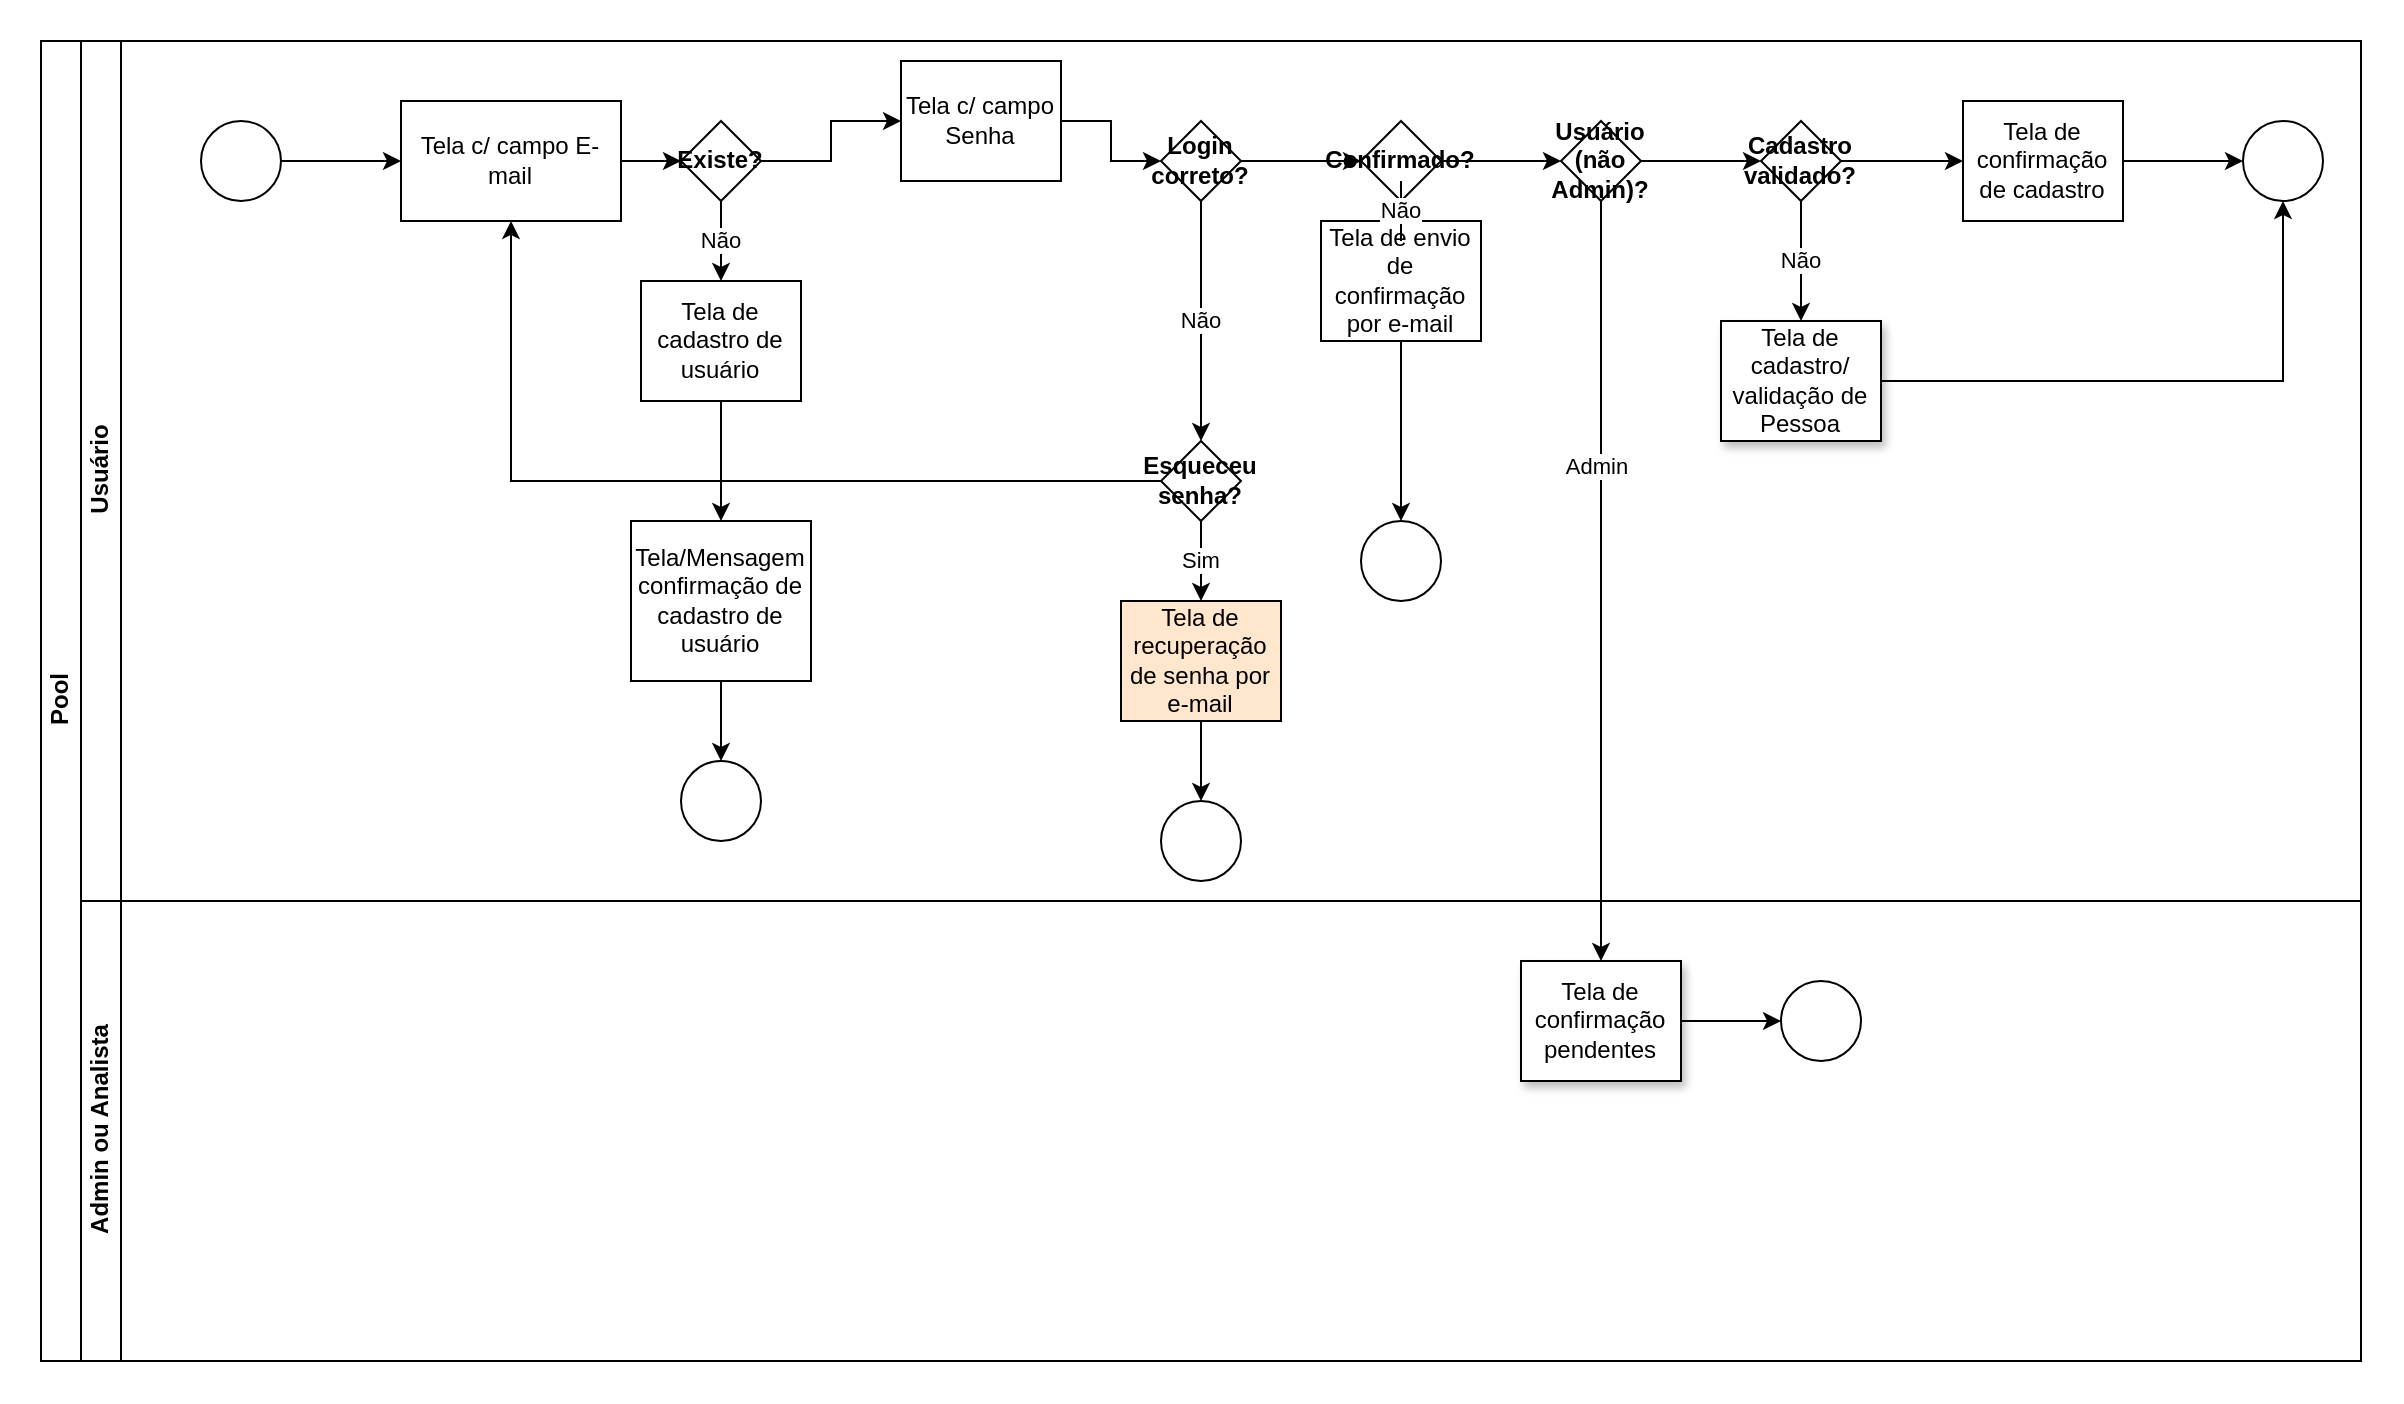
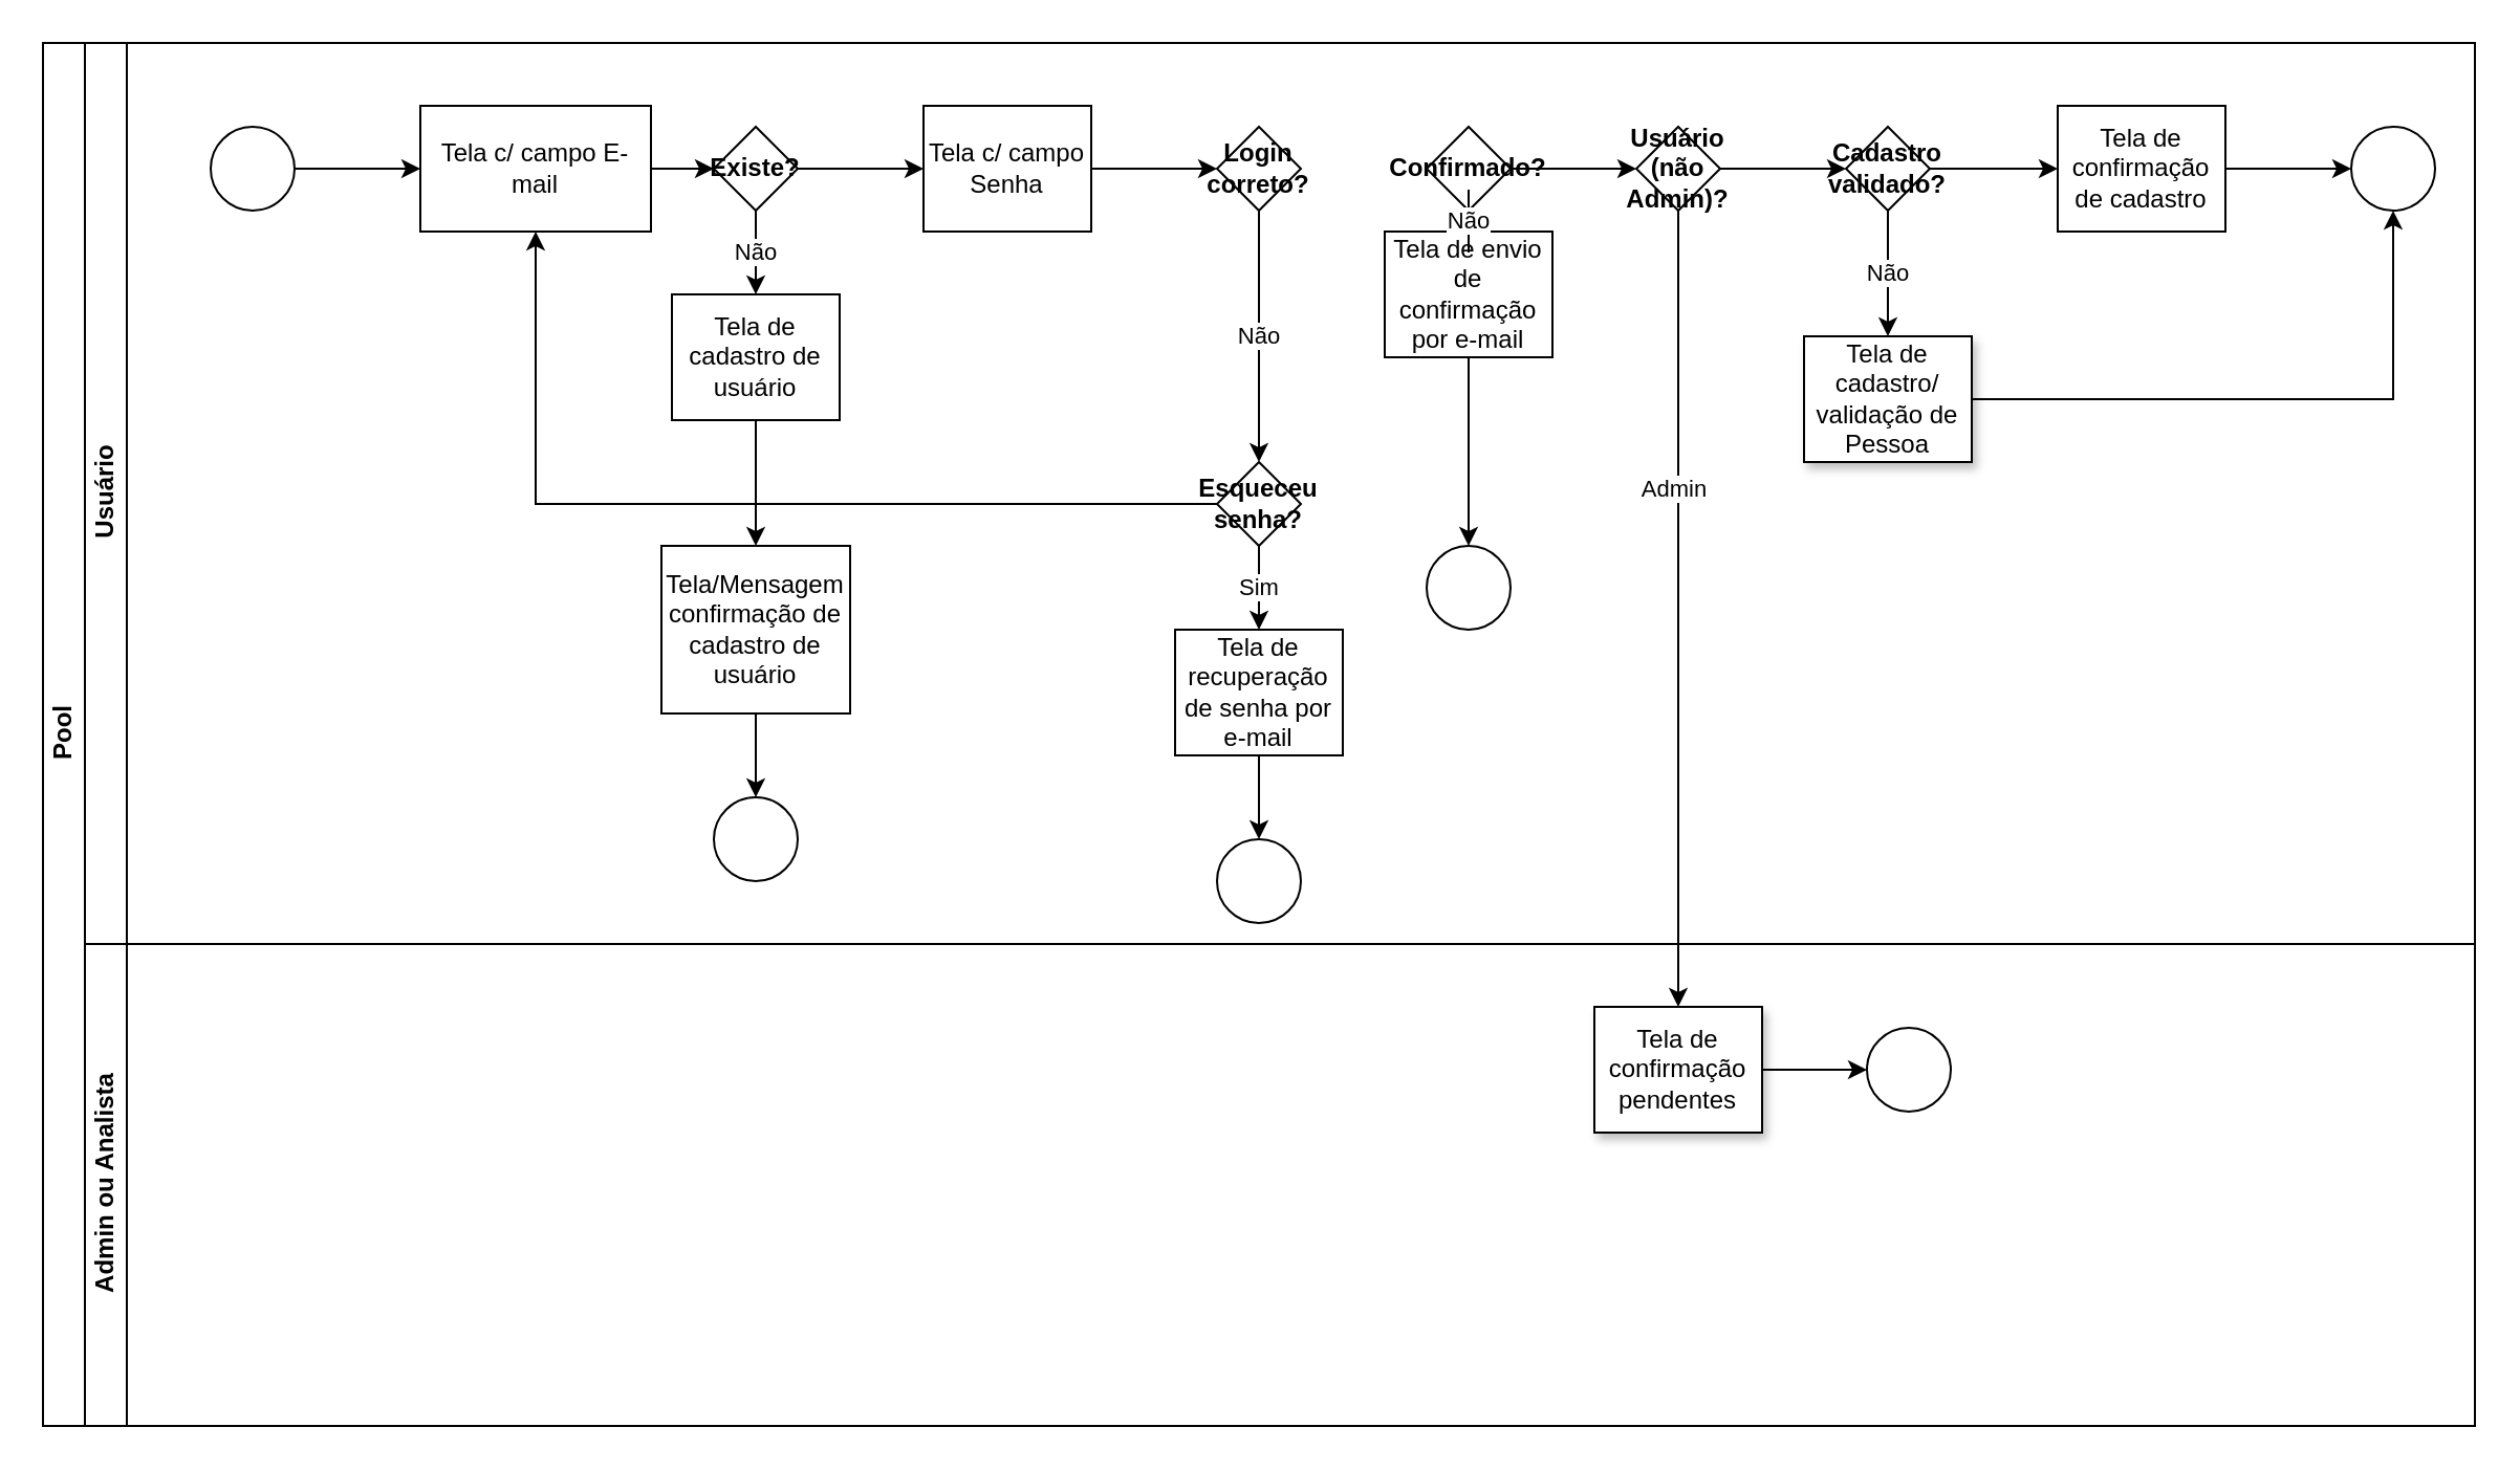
  <mxCell id="0" />
  <mxCell id="1" parent="0" />
  <mxCell id="2" value="Pool" style="swimlane;html=1;childLayout=stackLayout;resizeParent=1;resizeParentMax=0;horizontal=0;startSize=20;horizontalStack=0;" parent="1" vertex="1"><mxGeometry x="20" y="20" width="1160" height="660" as="geometry" /></mxCell>
  <mxCell id="3" value="Usuário" style="swimlane;html=1;startSize=20;horizontal=0;shadow=0;" parent="2" vertex="1"><mxGeometry x="20" width="1140" height="430" as="geometry" /></mxCell>
  <mxCell id="4" value="&lt;b&gt;Existe?&lt;/b&gt;" style="rhombus;whiteSpace=wrap;html=1;fontFamily=Helvetica;fontSize=12;fontColor=#000000;align=center;direction=west;" parent="3" vertex="1"><mxGeometry x="300" y="40" width="40" height="40" as="geometry" /></mxCell>
  <mxCell id="5" value="" style="edgeStyle=orthogonalEdgeStyle;rounded=0;orthogonalLoop=1;jettySize=auto;html=1;" parent="3" source="6" target="7" edge="1"><mxGeometry relative="1" as="geometry" /></mxCell>
  <mxCell id="6" value="" style="ellipse;whiteSpace=wrap;html=1;" parent="3" vertex="1"><mxGeometry x="60" y="40" width="40" height="40" as="geometry" /></mxCell>
  <mxCell id="7" value="Tela c/ campo E-mail" style="rounded=0;whiteSpace=wrap;html=1;fontFamily=Helvetica;fontSize=12;fontColor=#000000;align=center;" parent="3" vertex="1"><mxGeometry x="160" y="30" width="110" height="60" as="geometry" /></mxCell>
  <mxCell id="8" value="Não" style="edgeStyle=orthogonalEdgeStyle;rounded=0;orthogonalLoop=1;jettySize=auto;html=1;entryX=0.5;entryY=0;entryDx=0;entryDy=0;" parent="3" source="4" target="20" edge="1"><mxGeometry relative="1" as="geometry" /></mxCell>
  <mxCell id="9" value="" style="edgeStyle=orthogonalEdgeStyle;rounded=0;orthogonalLoop=1;jettySize=auto;html=1;endArrow=classic;endFill=1;exitX=1;exitY=0.5;exitDx=0;exitDy=0;" parent="3" source="7" target="4" edge="1"><mxGeometry relative="1" as="geometry"><mxPoint x="220" y="180" as="sourcePoint" /></mxGeometry></mxCell>
- <mxCell id="10" value="Tela c/ campo Senha" style="rounded=0;whiteSpace=wrap;html=1;fontFamily=Helvetica;fontSize=12;fontColor=#000000;align=center;" parent="3" vertex="1"><mxGeometry x="410" y="10" width="80" height="60" as="geometry" /></mxCell>
+ <mxCell id="10" value="Tela c/ campo Senha" style="rounded=0;whiteSpace=wrap;html=1;fontFamily=Helvetica;fontSize=12;fontColor=#000000;align=center;" parent="3" vertex="1"><mxGeometry x="400" y="30" width="80" height="60" as="geometry" /></mxCell>
  <mxCell id="11" style="edgeStyle=orthogonalEdgeStyle;rounded=0;orthogonalLoop=1;jettySize=auto;html=1;endArrow=classic;endFill=1;" parent="3" source="4" target="10" edge="1"><mxGeometry relative="1" as="geometry" /></mxCell>
- <mxCell id="12" style="edgeStyle=orthogonalEdgeStyle;rounded=0;orthogonalLoop=1;jettySize=auto;html=1;entryX=1;entryY=0.5;entryDx=0;entryDy=0;" parent="3" source="14" target="32" edge="1"><mxGeometry relative="1" as="geometry"><mxPoint x="620" y="60" as="targetPoint" /></mxGeometry></mxCell>
  <mxCell id="13" value="Não" style="edgeStyle=orthogonalEdgeStyle;rounded=0;orthogonalLoop=1;jettySize=auto;html=1;entryX=0.5;entryY=0;entryDx=0;entryDy=0;" parent="3" source="14" target="30" edge="1"><mxGeometry relative="1" as="geometry" /></mxCell>
  <mxCell id="14" value="Login correto?" style="rhombus;whiteSpace=wrap;html=1;fontFamily=Helvetica;fontSize=12;fontColor=#000000;align=center;fontStyle=1" parent="3" vertex="1"><mxGeometry x="540" y="40" width="40" height="40" as="geometry" /></mxCell>
  <mxCell id="15" value="" style="edgeStyle=orthogonalEdgeStyle;rounded=0;orthogonalLoop=1;jettySize=auto;html=1;endArrow=classic;endFill=1;exitX=1;exitY=0.5;exitDx=0;exitDy=0;entryX=0;entryY=0.5;entryDx=0;entryDy=0;" parent="3" source="10" target="14" edge="1"><mxGeometry relative="1" as="geometry"><mxPoint x="510" y="60" as="sourcePoint" /><mxPoint x="520" y="60" as="targetPoint" /></mxGeometry></mxCell>
  <mxCell id="16" style="edgeStyle=orthogonalEdgeStyle;rounded=0;orthogonalLoop=1;jettySize=auto;html=1;entryX=0;entryY=0.5;entryDx=0;entryDy=0;" parent="3" source="17" target="23" edge="1"><mxGeometry relative="1" as="geometry" /></mxCell>
  <mxCell id="17" value="&lt;b&gt;Usuário (não Admin)?&lt;/b&gt;" style="rhombus;whiteSpace=wrap;html=1;fontFamily=Helvetica;fontSize=12;fontColor=#000000;align=center;direction=west;" parent="3" vertex="1"><mxGeometry x="740" y="40" width="40" height="40" as="geometry" /></mxCell>
  <mxCell id="18" value="Tela de confirmação de cadastro" style="rounded=0;whiteSpace=wrap;html=1;fontFamily=Helvetica;fontSize=12;fontColor=#000000;align=center;" parent="3" vertex="1"><mxGeometry x="941" y="30" width="80" height="60" as="geometry" /></mxCell>
  <mxCell id="19" style="edgeStyle=orthogonalEdgeStyle;rounded=0;orthogonalLoop=1;jettySize=auto;html=1;entryX=0.5;entryY=0;entryDx=0;entryDy=0;" parent="3" source="20" target="37" edge="1"><mxGeometry relative="1" as="geometry" /></mxCell>
  <mxCell id="20" value="Tela de cadastro de usuário" style="rounded=0;whiteSpace=wrap;html=1;fontFamily=Helvetica;fontSize=12;fontColor=#000000;align=center;" parent="3" vertex="1"><mxGeometry x="280" y="120" width="80" height="60" as="geometry" /></mxCell>
  <mxCell id="21" style="edgeStyle=orthogonalEdgeStyle;rounded=0;orthogonalLoop=1;jettySize=auto;html=1;entryX=0;entryY=0.5;entryDx=0;entryDy=0;" parent="3" source="23" target="18" edge="1"><mxGeometry relative="1" as="geometry" /></mxCell>
  <mxCell id="22" value="Não" style="edgeStyle=orthogonalEdgeStyle;rounded=0;orthogonalLoop=1;jettySize=auto;html=1;entryX=0.5;entryY=0;entryDx=0;entryDy=0;" parent="3" source="23" target="27" edge="1"><mxGeometry relative="1" as="geometry" /></mxCell>
  <mxCell id="23" value="Cadastro validado?" style="rhombus;whiteSpace=wrap;html=1;fontFamily=Helvetica;fontSize=12;fontColor=#000000;align=center;fontStyle=1" parent="3" vertex="1"><mxGeometry x="840" y="40" width="40" height="40" as="geometry" /></mxCell>
  <mxCell id="24" style="edgeStyle=orthogonalEdgeStyle;rounded=0;orthogonalLoop=1;jettySize=auto;html=1;entryX=0.5;entryY=0;entryDx=0;entryDy=0;" edge="1" parent="3" source="25" target="41"><mxGeometry relative="1" as="geometry" /></mxCell>
- <mxCell id="25" value="Tela de recuperação de senha por e-mail" style="rounded=0;whiteSpace=wrap;html=1;fontFamily=Helvetica;fontSize=12;fontColor=#000000;align=center;fillColor=#ffe6cc;" parent="3" vertex="1"><mxGeometry x="520" y="280" width="80" height="60" as="geometry" /></mxCell>
+ <mxCell id="25" value="Tela de recuperação de senha por e-mail" style="rounded=0;whiteSpace=wrap;html=1;fontFamily=Helvetica;fontSize=12;fontColor=#000000;align=center;" parent="3" vertex="1"><mxGeometry x="520" y="280" width="80" height="60" as="geometry" /></mxCell>
  <mxCell id="26" style="edgeStyle=orthogonalEdgeStyle;rounded=0;orthogonalLoop=1;jettySize=auto;html=1;entryX=0.5;entryY=1;entryDx=0;entryDy=0;" parent="3" source="27" target="38" edge="1"><mxGeometry relative="1" as="geometry"><mxPoint x="960" y="150" as="targetPoint" /></mxGeometry></mxCell>
  <mxCell id="27" value="Tela de cadastro/&lt;br&gt;validação de Pessoa" style="rounded=0;whiteSpace=wrap;html=1;fontFamily=Helvetica;fontSize=12;fontColor=#000000;align=center;shadow=1;" parent="3" vertex="1"><mxGeometry x="820" y="140" width="80" height="60" as="geometry" /></mxCell>
  <mxCell id="28" value="Sim" style="edgeStyle=orthogonalEdgeStyle;rounded=0;orthogonalLoop=1;jettySize=auto;html=1;entryX=0.5;entryY=0;entryDx=0;entryDy=0;" parent="3" source="30" target="25" edge="1"><mxGeometry relative="1" as="geometry" /></mxCell>
  <mxCell id="29" style="edgeStyle=orthogonalEdgeStyle;rounded=0;orthogonalLoop=1;jettySize=auto;html=1;entryX=0.5;entryY=1;entryDx=0;entryDy=0;" parent="3" source="30" target="7" edge="1"><mxGeometry relative="1" as="geometry" /></mxCell>
  <mxCell id="30" value="Esqueceu senha?" style="rhombus;whiteSpace=wrap;html=1;fontFamily=Helvetica;fontSize=12;fontColor=#000000;align=center;fontStyle=1" parent="3" vertex="1"><mxGeometry x="540" y="200" width="40" height="40" as="geometry" /></mxCell>
  <mxCell id="31" style="edgeStyle=orthogonalEdgeStyle;rounded=0;orthogonalLoop=1;jettySize=auto;html=1;entryX=1;entryY=0.5;entryDx=0;entryDy=0;" parent="3" source="32" target="17" edge="1"><mxGeometry relative="1" as="geometry" /></mxCell>
  <mxCell id="32" value="&lt;b&gt;Confirmado?&lt;/b&gt;" style="rhombus;whiteSpace=wrap;html=1;fontFamily=Helvetica;fontSize=12;fontColor=#000000;align=center;direction=west;" parent="3" vertex="1"><mxGeometry x="640" y="40" width="40" height="40" as="geometry" /></mxCell>
  <mxCell id="33" style="edgeStyle=orthogonalEdgeStyle;rounded=0;orthogonalLoop=1;jettySize=auto;html=1;entryX=0.5;entryY=0;entryDx=0;entryDy=0;" edge="1" parent="3" source="34" target="42"><mxGeometry relative="1" as="geometry" /></mxCell>
  <mxCell id="34" value="Tela de envio de confirmação por e-mail" style="rounded=0;whiteSpace=wrap;html=1;fontFamily=Helvetica;fontSize=12;fontColor=#000000;align=center;" parent="3" vertex="1"><mxGeometry x="620" y="90" width="80" height="60" as="geometry" /></mxCell>
  <mxCell id="35" value="Não" style="edgeStyle=orthogonalEdgeStyle;rounded=0;orthogonalLoop=1;jettySize=auto;html=1;entryX=0.5;entryY=0;entryDx=0;entryDy=0;" parent="3" source="32" target="34" edge="1"><mxGeometry relative="1" as="geometry" /></mxCell>
  <mxCell id="36" style="edgeStyle=orthogonalEdgeStyle;rounded=0;orthogonalLoop=1;jettySize=auto;html=1;entryX=0.5;entryY=0;entryDx=0;entryDy=0;" edge="1" parent="3" source="37" target="40"><mxGeometry relative="1" as="geometry" /></mxCell>
  <mxCell id="37" value="Tela/Mensagem confirmação de cadastro de usuário" style="rounded=0;whiteSpace=wrap;html=1;fontFamily=Helvetica;fontSize=12;fontColor=#000000;align=center;" parent="3" vertex="1"><mxGeometry x="275" y="240" width="90" height="80" as="geometry" /></mxCell>
  <mxCell id="38" value="" style="ellipse;whiteSpace=wrap;html=1;" parent="3" vertex="1"><mxGeometry x="1081" y="40" width="40" height="40" as="geometry" /></mxCell>
  <mxCell id="39" style="edgeStyle=orthogonalEdgeStyle;rounded=0;orthogonalLoop=1;jettySize=auto;html=1;entryX=0;entryY=0.5;entryDx=0;entryDy=0;" parent="3" source="18" target="38" edge="1"><mxGeometry relative="1" as="geometry" /></mxCell>
  <mxCell id="40" value="" style="ellipse;whiteSpace=wrap;html=1;" vertex="1" parent="3"><mxGeometry x="300" y="360" width="40" height="40" as="geometry" /></mxCell>
  <mxCell id="41" value="" style="ellipse;whiteSpace=wrap;html=1;" vertex="1" parent="3"><mxGeometry x="540" y="380" width="40" height="40" as="geometry" /></mxCell>
  <mxCell id="42" value="" style="ellipse;whiteSpace=wrap;html=1;" vertex="1" parent="3"><mxGeometry x="640" y="240" width="40" height="40" as="geometry" /></mxCell>
  <mxCell id="43" value="Admin ou Analista" style="swimlane;html=1;startSize=20;horizontal=0;" parent="2" vertex="1"><mxGeometry x="20" y="430" width="1140" height="230" as="geometry" /></mxCell>
  <mxCell id="44" style="edgeStyle=orthogonalEdgeStyle;rounded=0;orthogonalLoop=1;jettySize=auto;html=1;entryX=0;entryY=0.5;entryDx=0;entryDy=0;" parent="43" source="45" target="46" edge="1"><mxGeometry relative="1" as="geometry"><mxPoint x="860" y="60" as="targetPoint" /></mxGeometry></mxCell>
  <mxCell id="45" value="Tela de confirmação pendentes" style="rounded=0;whiteSpace=wrap;html=1;fontFamily=Helvetica;fontSize=12;fontColor=#000000;align=center;shadow=1;" parent="43" vertex="1"><mxGeometry x="720" y="30" width="80" height="60" as="geometry" /></mxCell>
  <mxCell id="46" value="" style="ellipse;whiteSpace=wrap;html=1;" parent="43" vertex="1"><mxGeometry x="850" y="40" width="40" height="40" as="geometry" /></mxCell>
  <mxCell id="47" style="edgeStyle=orthogonalEdgeStyle;rounded=0;orthogonalLoop=1;jettySize=auto;html=1;" parent="2" source="17" target="45" edge="1"><mxGeometry relative="1" as="geometry" /></mxCell>
  <mxCell id="48" value="Admin" style="edgeLabel;html=1;align=center;verticalAlign=middle;resizable=0;points=[];" parent="47" vertex="1" connectable="0"><mxGeometry x="-0.305" y="-3" relative="1" as="geometry"><mxPoint as="offset" /></mxGeometry></mxCell>
